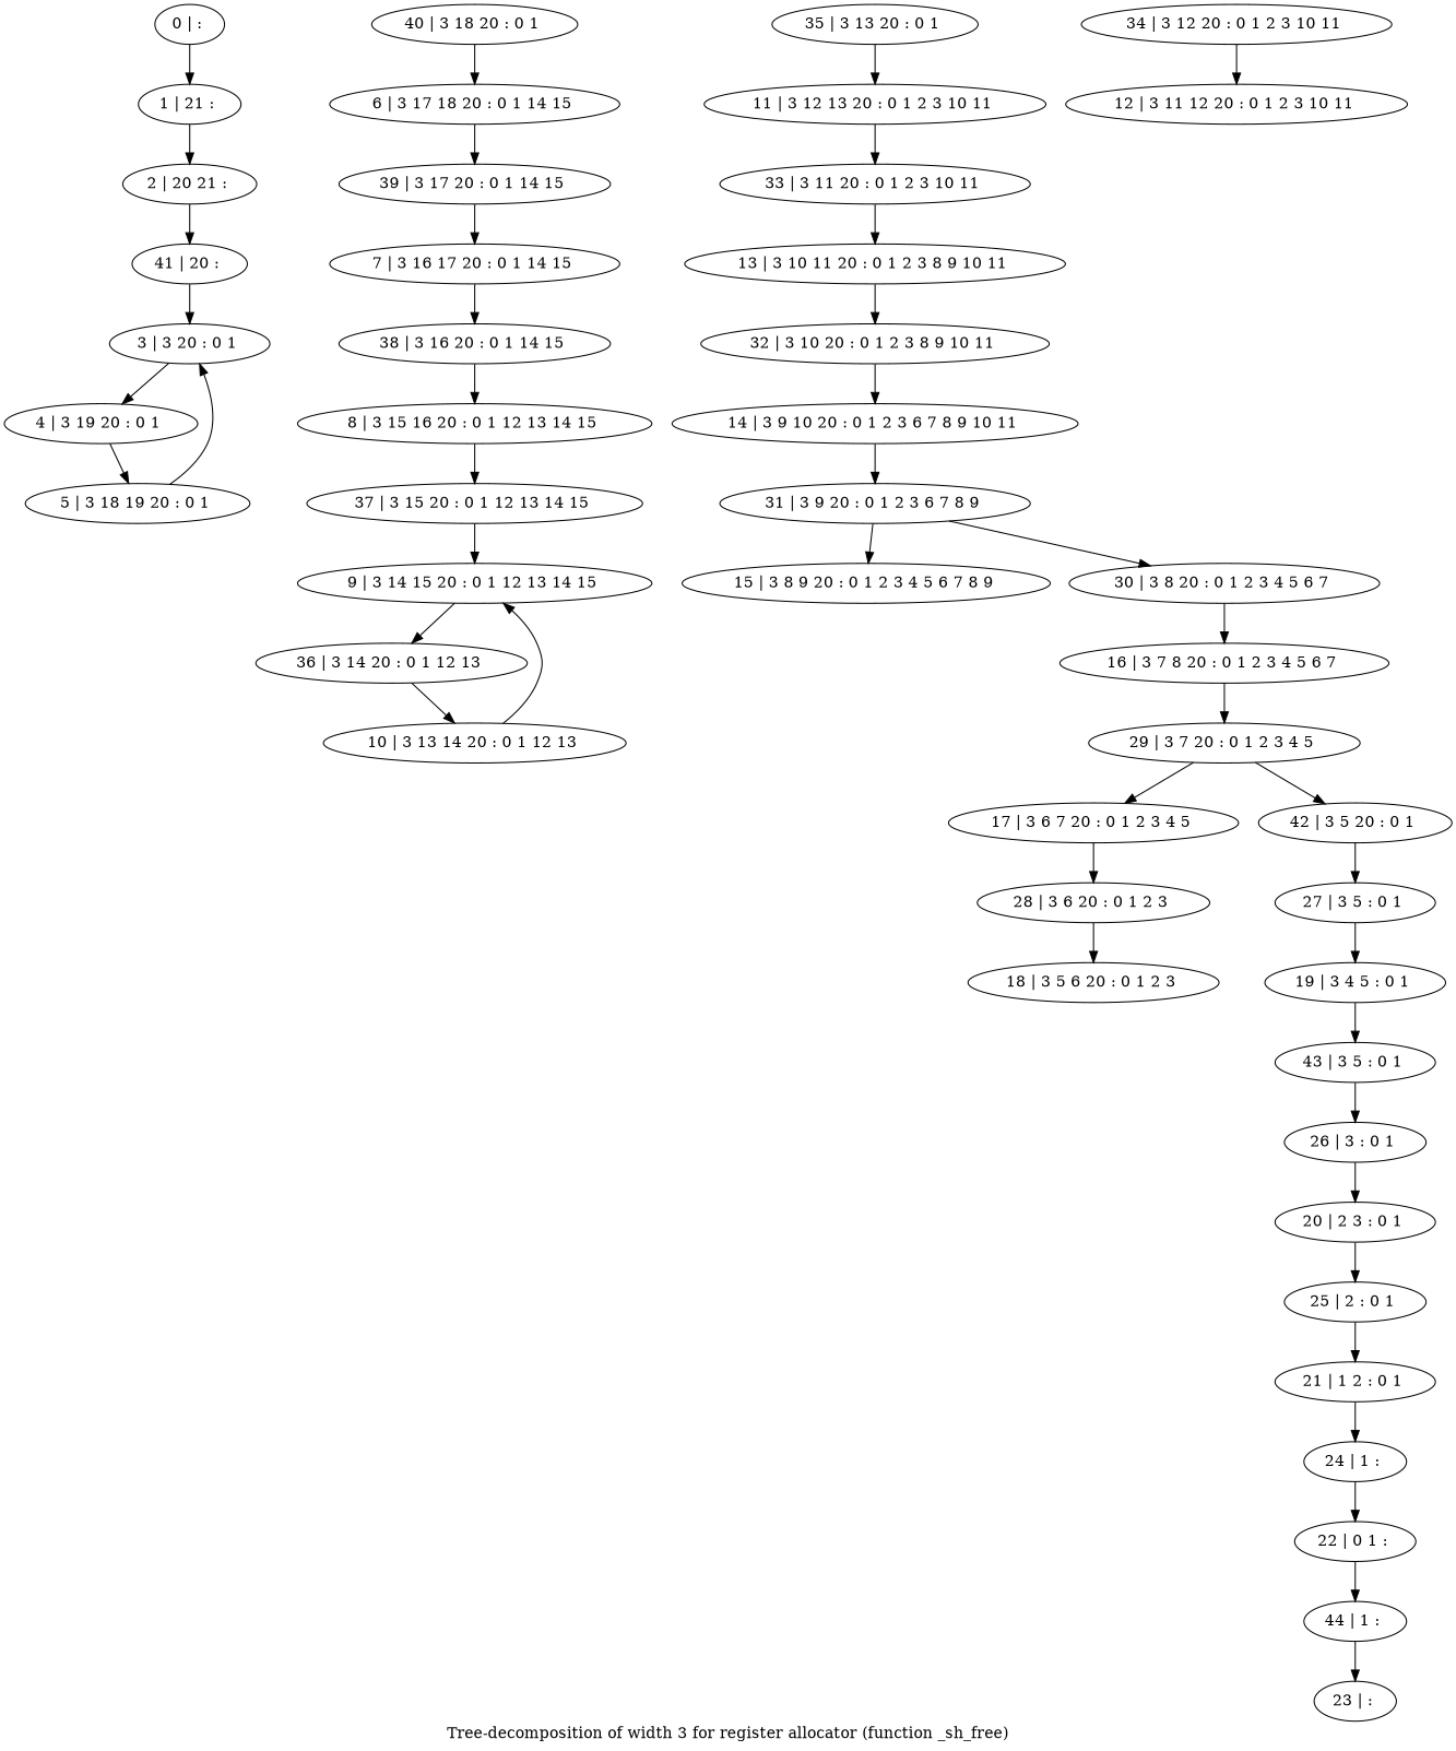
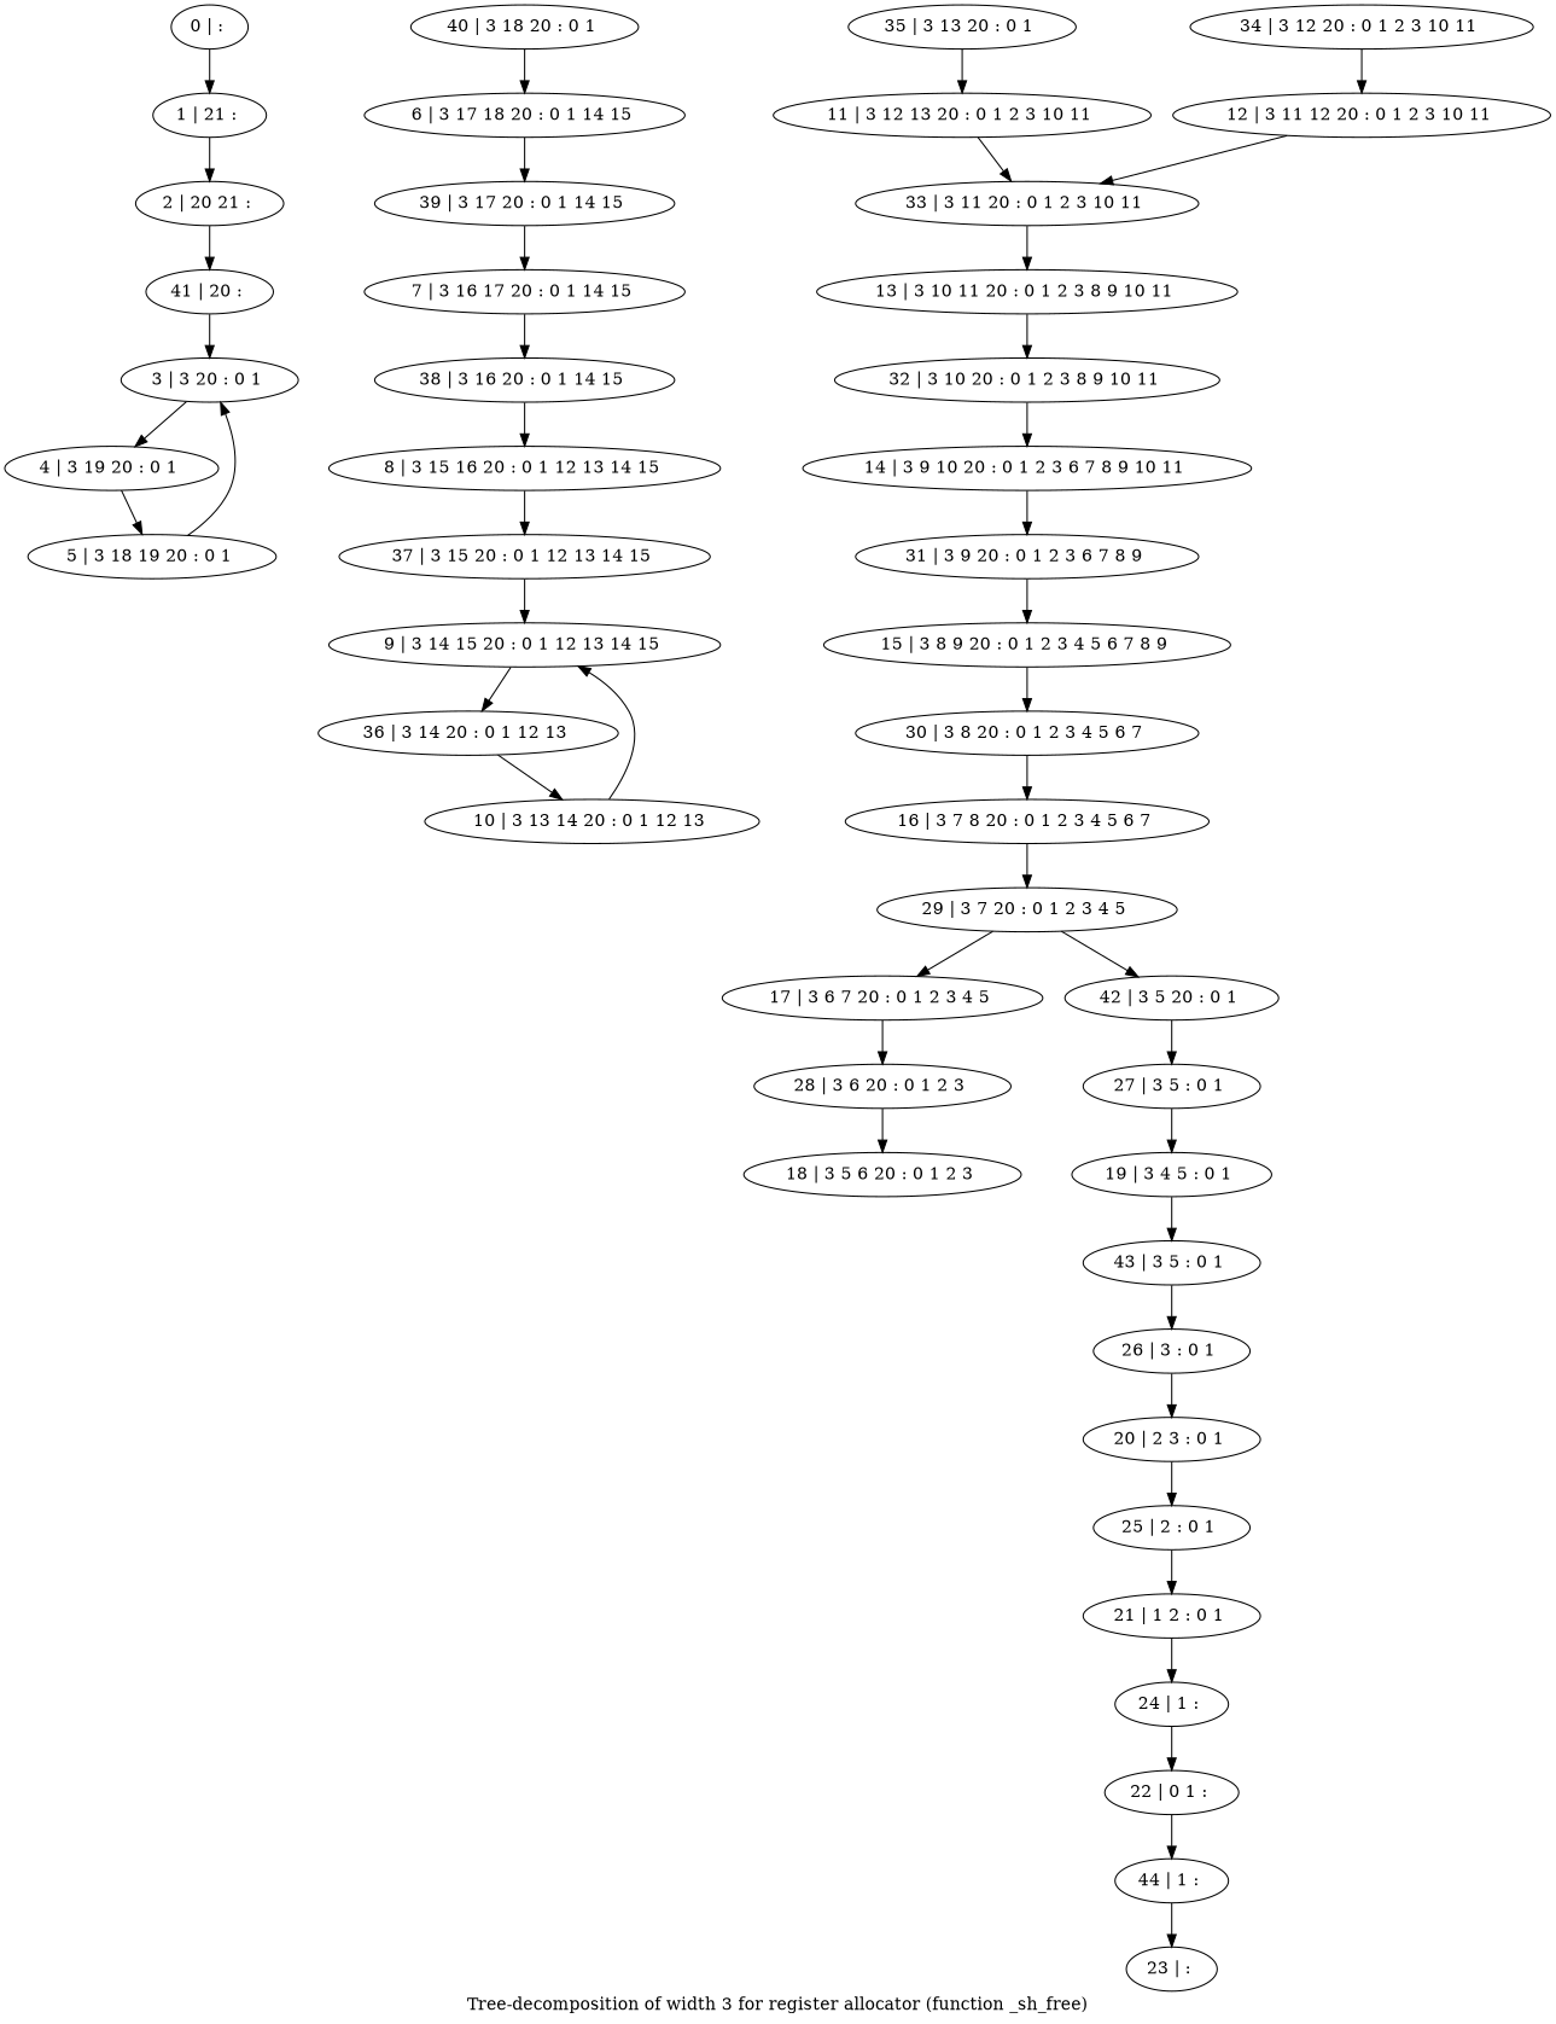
  digraph {
    label="Tree-decomposition of width 3 for register allocator (function _sh_free)"
    n1 [label="0 | : "]
    n2 [label="1 | 21 : "]
    n3 [label="2 | 20 21 : "]
    n4 [label="41 | 20 : "]
    n5 [label="3 | 3 20 : 0 1 "]
    n6 [label="4 | 3 19 20 : 0 1 "]
    n7 [label="5 | 3 18 19 20 : 0 1 "]
    n8 [label="40 | 3 18 20 : 0 1 "]
    n9 [label="6 | 3 17 18 20 : 0 1 14 15 "]
    n10 [label="39 | 3 17 20 : 0 1 14 15 "]
    n11 [label="7 | 3 16 17 20 : 0 1 14 15 "]
    n12 [label="38 | 3 16 20 : 0 1 14 15 "]
    n13 [label="8 | 3 15 16 20 : 0 1 12 13 14 15 "]
    n14 [label="37 | 3 15 20 : 0 1 12 13 14 15 "]
    n15 [label="9 | 3 14 15 20 : 0 1 12 13 14 15 "]
    n16 [label="36 | 3 14 20 : 0 1 12 13 "]
    n17 [label="10 | 3 13 14 20 : 0 1 12 13 "]
    n18 [label="35 | 3 13 20 : 0 1 "]
    n19 [label="11 | 3 12 13 20 : 0 1 2 3 10 11 "]
    n20 [label="33 | 3 11 20 : 0 1 2 3 10 11 "]
    n21 [label="34 | 3 12 20 : 0 1 2 3 10 11 "]
    n22 [label="12 | 3 11 12 20 : 0 1 2 3 10 11 "]
    n23 [label="13 | 3 10 11 20 : 0 1 2 3 8 9 10 11 "]
    n24 [label="32 | 3 10 20 : 0 1 2 3 8 9 10 11 "]
    n25 [label="14 | 3 9 10 20 : 0 1 2 3 6 7 8 9 10 11 "]
    n26 [label="31 | 3 9 20 : 0 1 2 3 6 7 8 9 "]
    n27 [label="15 | 3 8 9 20 : 0 1 2 3 4 5 6 7 8 9 "]
    n28 [label="30 | 3 8 20 : 0 1 2 3 4 5 6 7 "]
    n29 [label="16 | 3 7 8 20 : 0 1 2 3 4 5 6 7 "]
    n30 [label="29 | 3 7 20 : 0 1 2 3 4 5 "]
    n31 [label="17 | 3 6 7 20 : 0 1 2 3 4 5 "]
    n32 [label="42 | 3 5 20 : 0 1 "]
    n33 [label="28 | 3 6 20 : 0 1 2 3 "]
    n34 [label="18 | 3 5 6 20 : 0 1 2 3 "]
    n35 [label="27 | 3 5 : 0 1 "]
    n36 [label="19 | 3 4 5 : 0 1 "]
    n37 [label="43 | 3 5 : 0 1 "]
    n38 [label="26 | 3 : 0 1 "]
    n39 [label="20 | 2 3 : 0 1 "]
    n40 [label="25 | 2 : 0 1 "]
    n41 [label="21 | 1 2 : 0 1 "]
    n42 [label="24 | 1 : "]
    n43 [label="22 | 0 1 : "]
    n44 [label="44 | 1 : "]
    n45 [label="23 | : "]
    n1 -> n2
    n2 -> n3
    n3 -> n4
    n4 -> n5
    n5 -> n6
    n6 -> n7
    n7 -> n5
    n8 -> n9
    n9 -> n10
    n10 -> n11
    n11 -> n12
    n12 -> n13
    n13 -> n14
    n14 -> n15
    n15 -> n16
    n16 -> n17
    n17 -> n15
    n18 -> n19
    n19 -> n20
    n20 -> n23
    n21 -> n22
+   n22 -> n20
    n23 -> n24
    n24 -> n25
    n25 -> n26
    n26 -> n27
-   n26 -> n28
+   n27 -> n28
    n28 -> n29
    n29 -> n30
    n30 -> n31
    n30 -> n32
    n31 -> n33
    n32 -> n35
    n33 -> n34
    n35 -> n36
    n36 -> n37
    n37 -> n38
    n38 -> n39
    n39 -> n40
    n40 -> n41
    n41 -> n42
    n42 -> n43
    n43 -> n44
    n44 -> n45
  }
